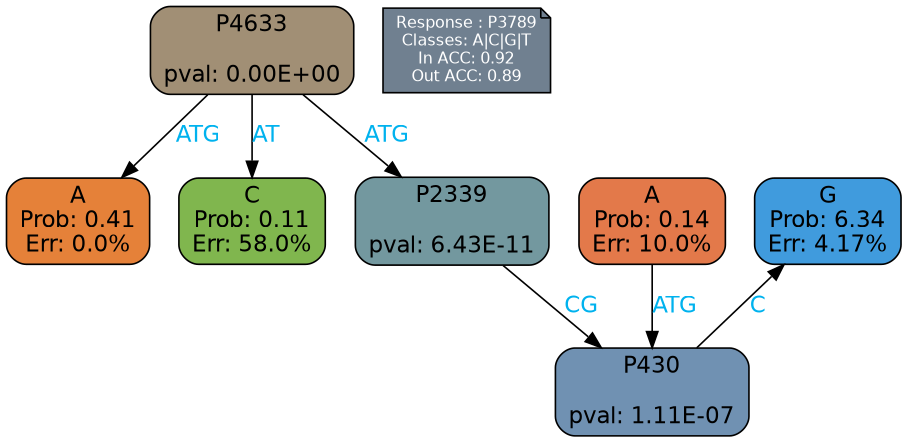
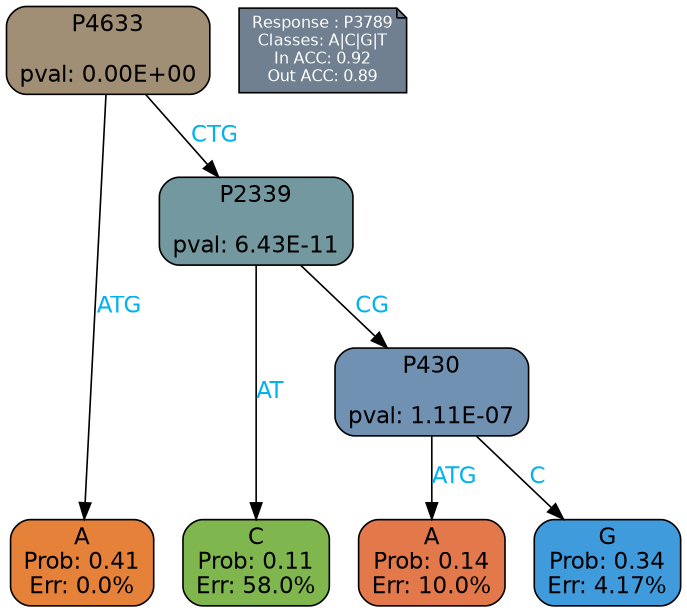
  digraph {
    fontname="DejaVu Sans"
    ranksep=equally
    splines=polylines
    node [color=black fontname="DejaVu Sans" shape=box style="filled, rounded"]
    edge [fontcolor=deepskyblue2 fontname="DejaVu Sans"]
    n1 [fillcolor="#e58139" label="A\nProb: 0.41\nErr: 0.0%"]
    n2 [fillcolor="#80b64e" label="C\nProb: 0.11\nErr: 58.0%"]
    n3 [fillcolor="#e3794a" label="A\nProb: 0.14\nErr: 10.0%"]
-   n4 [fillcolor="#409bdd" label="G\nProb: 6.34\nErr: 4.17%"]
+   n4 [fillcolor="#409bdd" label="G\nProb: 0.34\nErr: 4.17%"]
    n5 [align=left fillcolor=slategray fontcolor=white fontsize=10 label="Response : P3789\nClasses: A|C|G|T\nIn ACC: 0.92\nOut ACC: 0.89\n" shape=note style=filled]
    n6 [fillcolor="#a18f75" label="P4633\n\npval: 0.00E+00"]
    n7 [fillcolor="#73989f" label="P2339\n\npval: 6.43E-11"]
    n8 [fillcolor="#7091b2" label="P430\n\npval: 1.11E-07"]
    subgraph sub_1 {
      rank=same
      n1
      n2
      n3
      n4
    }
    subgraph sub_2 {
      rank=same
      n5
      n6
    }
    n6 -> n1 [label=ATG]
-   n6 -> n7 [label=ATG]
-   n6 -> n2 [label=AT]
+   n6 -> n7 [label=CTG]
+   n7 -> n2 [label=AT]
    n7 -> n8 [label=CG]
-   n3 -> n8 [label=ATG]
+   n8 -> n3 [label=ATG]
    n8 -> n4 [label=C]
  }
